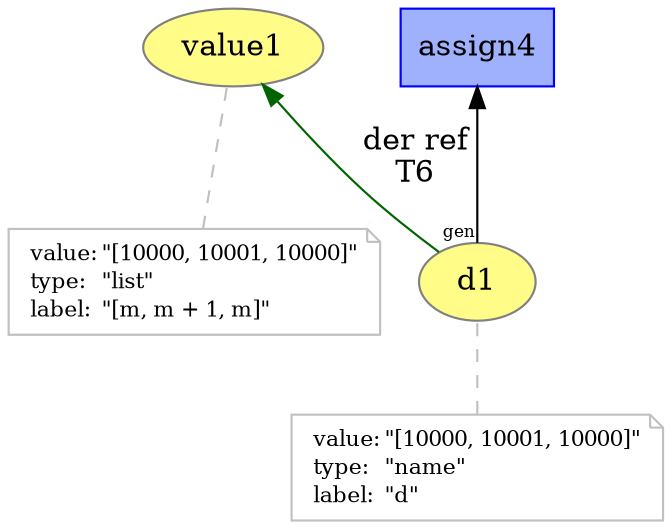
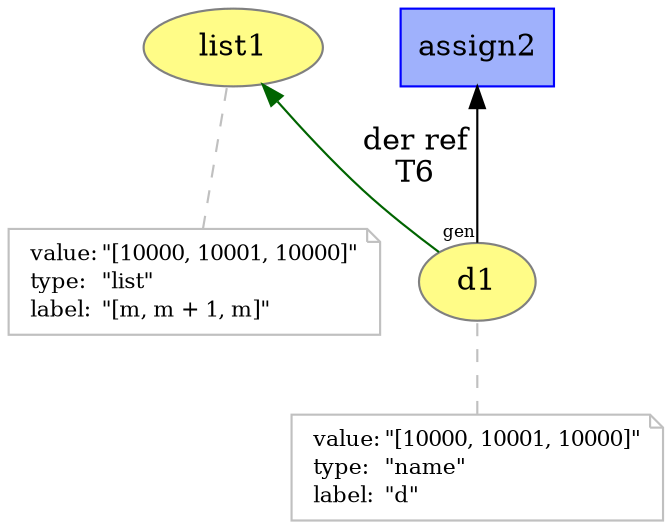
  digraph {
    rankdir=BT
    node [color="#808080" style=filled]
    edge [color=gray]
-   n1 [fillcolor="#FFFC87" label=value1]
+   n1 [fillcolor="#FFFC87" label=list1]
    n2 [color=gray fontcolor=black fontsize=10 label=<<TABLE cellpadding="0" border="0"> 	<TR> 	    <TD align="left">value:</TD> 	    <TD align="left">&quot;[10000, 10001, 10000]&quot;</TD> 	</TR> 	<TR> 	    <TD align="left">type:</TD> 	    <TD align="left">&quot;list&quot;</TD> 	</TR> 	<TR> 	    <TD align="left">label:</TD> 	    <TD align="left">&quot;[m, m + 1, m]&quot;</TD> 	</TR> </TABLE>> shape=note style=""]
    n3 [fillcolor="#FFFC87" label=d1]
-   n4 [color="#0000FF" fillcolor="#9FB1FC" label=assign4 shape=polygon sides=4]
+   n4 [color="#0000FF" fillcolor="#9FB1FC" label=assign2 shape=polygon sides=4]
    n5 [color=gray fontcolor=black fontsize=10 label=<<TABLE cellpadding="0" border="0"> 	<TR> 	    <TD align="left">value:</TD> 	    <TD align="left">&quot;[10000, 10001, 10000]&quot;</TD> 	</TR> 	<TR> 	    <TD align="left">type:</TD> 	    <TD align="left">&quot;name&quot;</TD> 	</TR> 	<TR> 	    <TD align="left">label:</TD> 	    <TD align="left">&quot;d&quot;</TD> 	</TR> </TABLE>> shape=note style=""]
    n2 -> n1 [arrowhead=none style=dashed]
    n3 -> n1 [color=darkgreen label="der ref\nT6" labelangle=60.0 labeldistance=1.5 labelfontsize=8 rotation=20]
    n3 -> n4 [labelangle=60.0 labeldistance=1.5 labelfontsize=8 rotation=20 taillabel=gen color=""]
    n5 -> n3 [arrowhead=none style=dashed]
  }
